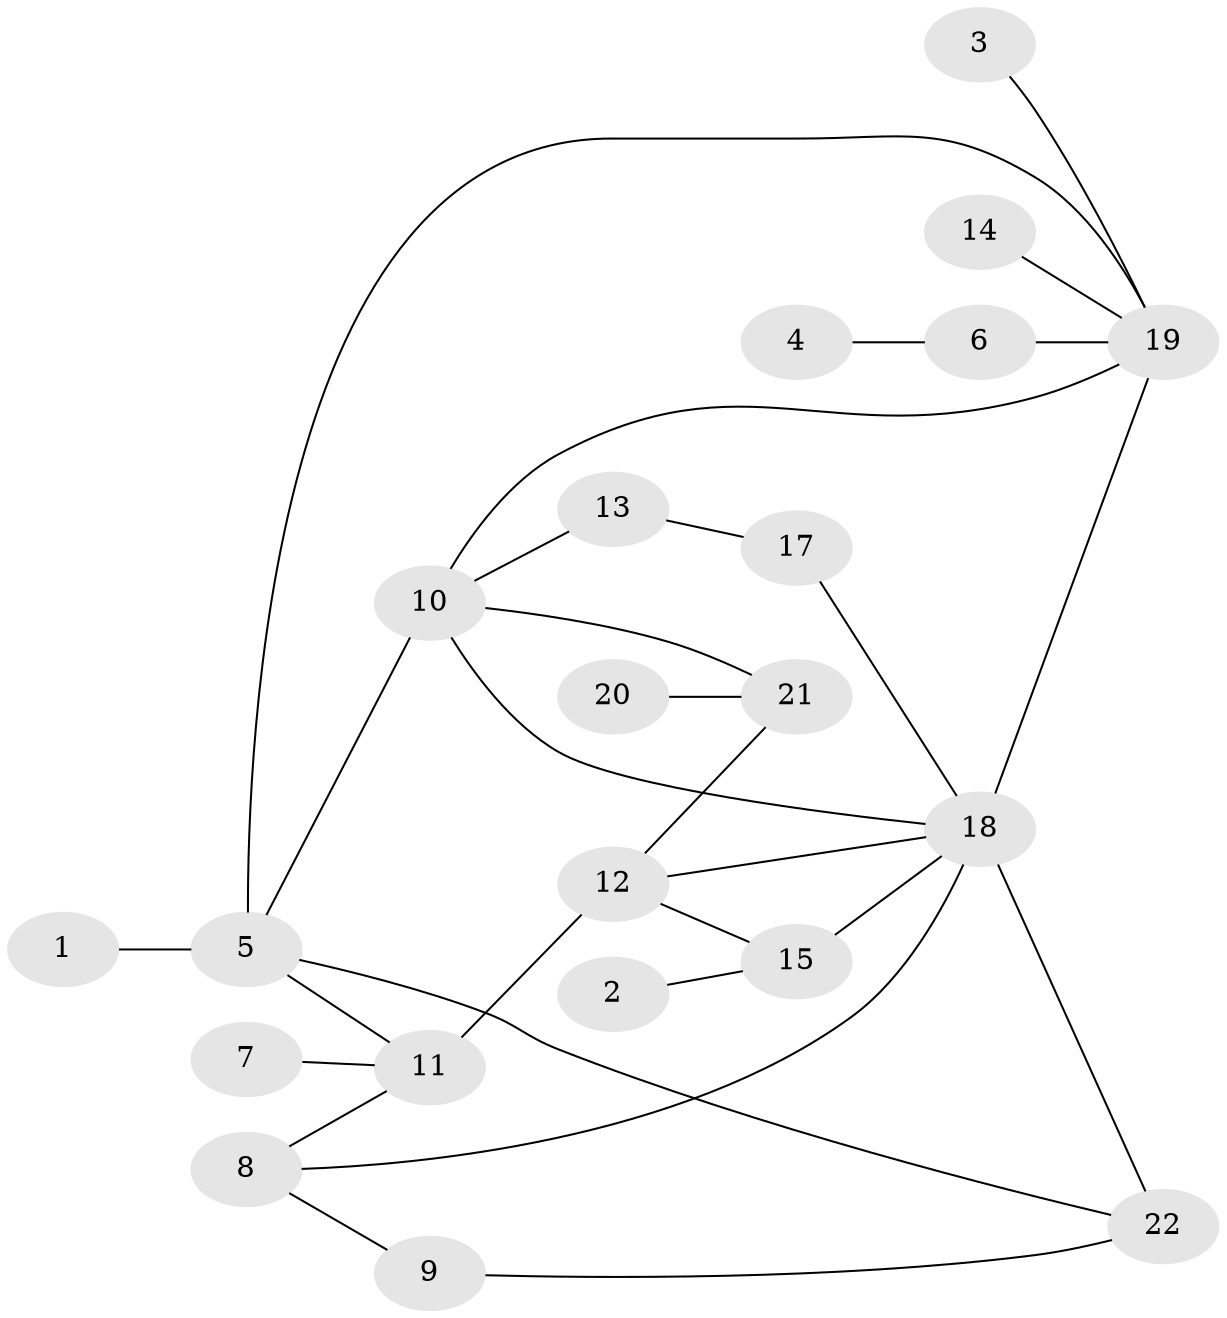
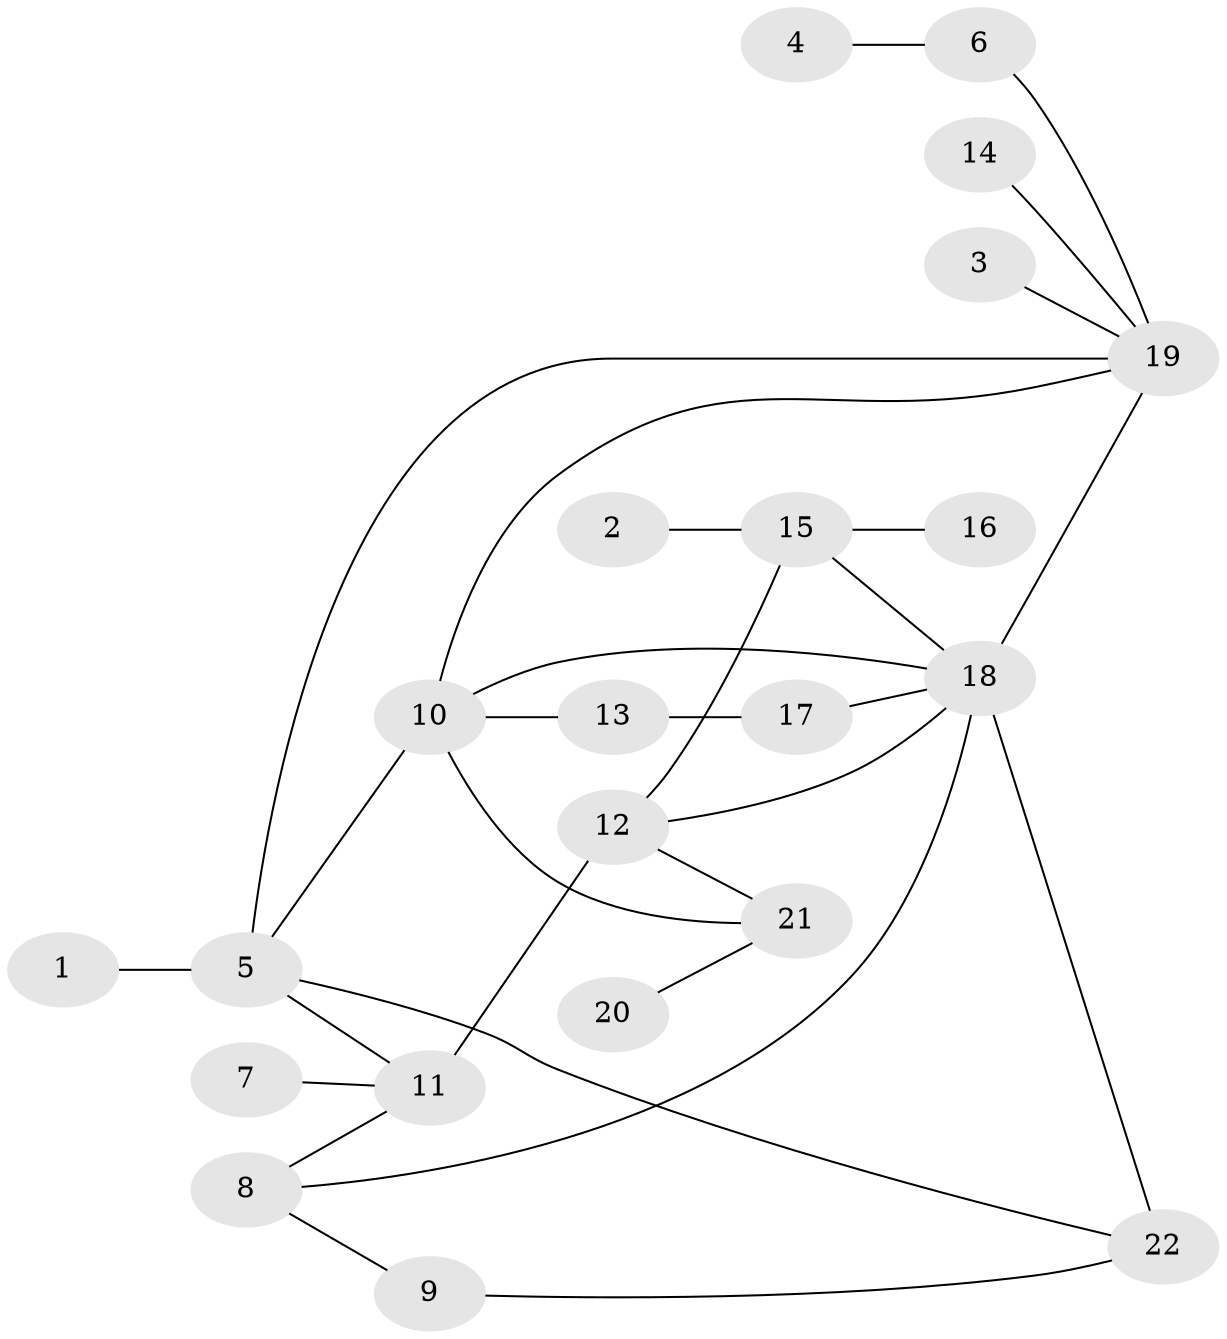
  graph {
    rankdir=LR
    node [color=gray90 style=filled]
    edge [weight=1.0]
    1
    5
    19
    10
    11
    22
    2
    15
    18
+   16
    3
    4
    6
    13
    21
    12
    7
    8
    9
    17
    14
    20
    1 -- 5
    5 -- 19
    5 -- 10
    5 -- 11 [weight=2.0]
    5 -- 22
    10 -- 19
    10 -- 18
    10 -- 13
    10 -- 21
    11 -- 12
    2 -- 15
    15 -- 18
+   15 -- 16
    18 -- 19 [weight=3.0]
    18 -- 22
    3 -- 19
    4 -- 6
    6 -- 19 [weight=2.0]
    13 -- 17
    12 -- 15
    12 -- 18
    12 -- 21
    7 -- 11
    8 -- 11
    8 -- 18 [weight=2.0]
    8 -- 9
    9 -- 22
    17 -- 18
    14 -- 19
    20 -- 21
  }
